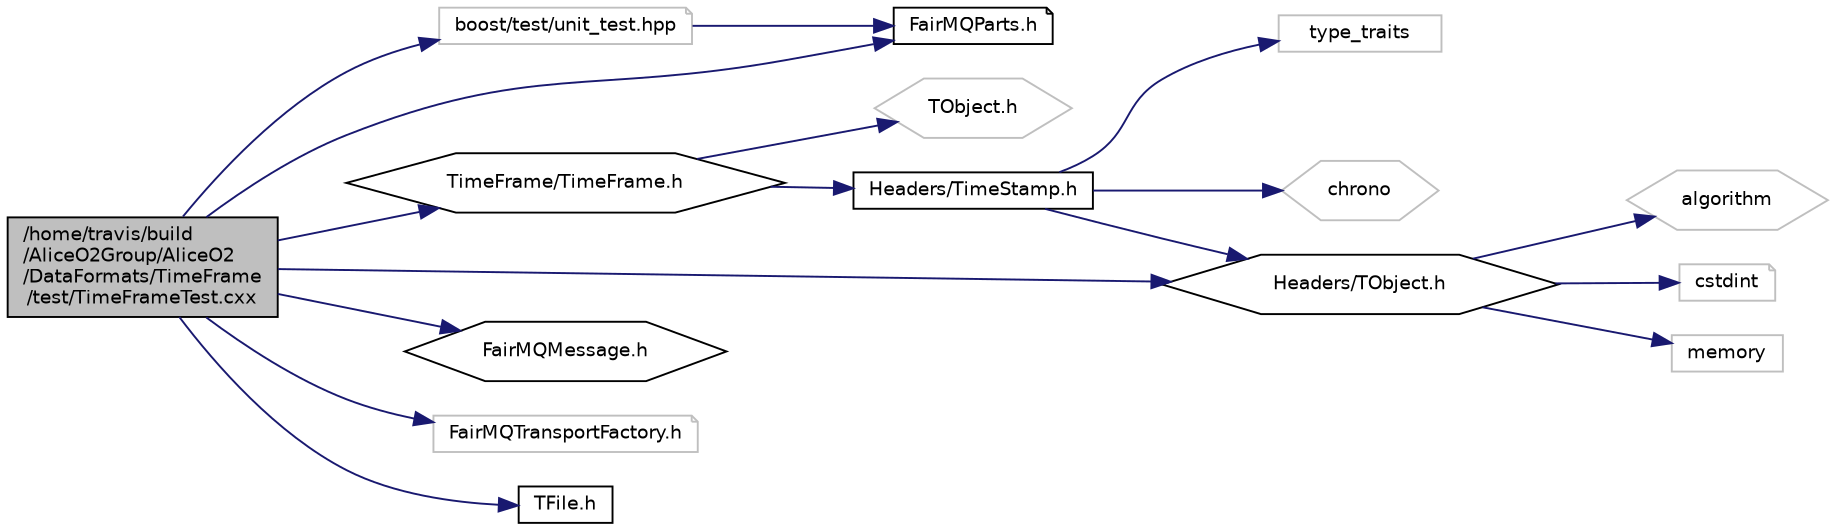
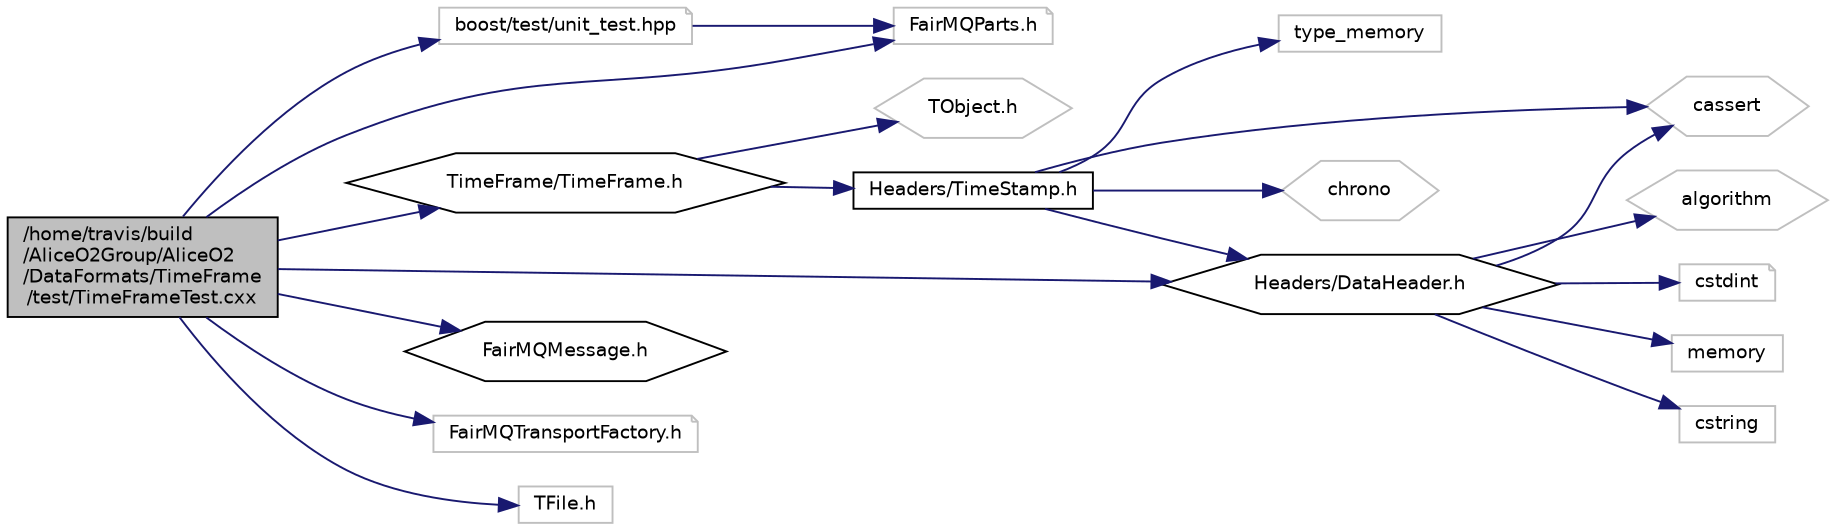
  digraph {
    rankdir=LR
    node [color=grey75 fontname=Helvetica fontsize=10 shape=hexagon]
    edge [color=midnightblue fontname=Helvetica fontsize=10 labelfontname=Helvetica labelfontsize=10 style=solid]
    n1 [color=black fillcolor=grey75 fontcolor=black height=0.2 label="/home/travis/build\l/AliceO2Group/AliceO2\l/DataFormats/TimeFrame\l/test/TimeFrameTest.cxx" shape=box style=filled width=0.4]
    n2 [height=0.2 label="boost/test/unit_test.hpp" shape=note width=0.4]
    n3 [color=black height=0.2 label="TimeFrame/TimeFrame.h" width=0.4]
-   n4 [color=black height=0.2 label="FairMQParts.h" shape=note width=0.4]
-   n5 [color=black height=0.2 label="Headers/TObject.h" width=0.4]
+   n4 [height=0.2 label="FairMQParts.h" shape=note width=0.4]
+   n5 [color=black height=0.2 label="Headers/DataHeader.h" width=0.4]
    n6 [color=black height=0.2 label="FairMQMessage.h" width=0.4]
    n7 [height=0.2 label="FairMQTransportFactory.h" shape=note width=0.4]
-   n8 [color=black height=0.2 label="TFile.h" shape=box width=0.4]
+   n8 [height=0.2 label="TFile.h" shape=box width=0.4]
    n9 [height=0.2 label="TObject.h" width=0.4]
    n10 [color=black height=0.2 label="Headers/TimeStamp.h" shape=box width=0.4]
+   n11 [height=0.2 label=cassert width=0.4]
    n12 [height=0.2 label=cstdint shape=note width=0.4]
    n13 [height=0.2 label=memory shape=box width=0.4]
+   n14 [height=0.2 label=cstring shape=box width=0.4]
    n15 [height=0.2 label=algorithm width=0.4]
    n16 [height=0.2 label=chrono width=0.4]
-   n17 [height=0.2 label=type_traits shape=box width=0.4]
+   n17 [height=0.2 label=type_memory shape=box width=0.4]
    n1 -> n2
    n1 -> n3
    n1 -> n4
    n1 -> n5
    n1 -> n6
    n1 -> n7
    n1 -> n8
    n2 -> n4
    n3 -> n9
    n3 -> n10
+   n5 -> n11
    n5 -> n12
    n5 -> n13
+   n5 -> n14
    n5 -> n15
    n10 -> n5
+   n10 -> n11
    n10 -> n16
    n10 -> n17
  }
